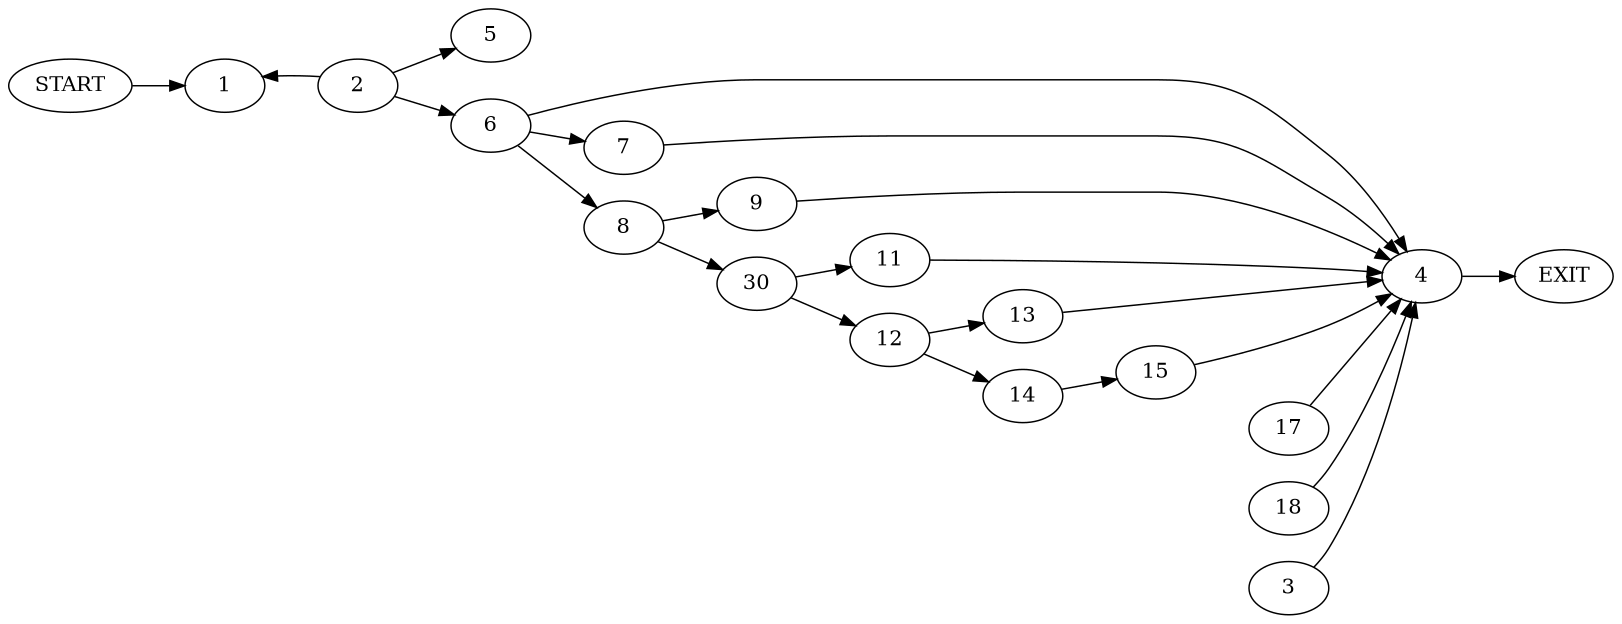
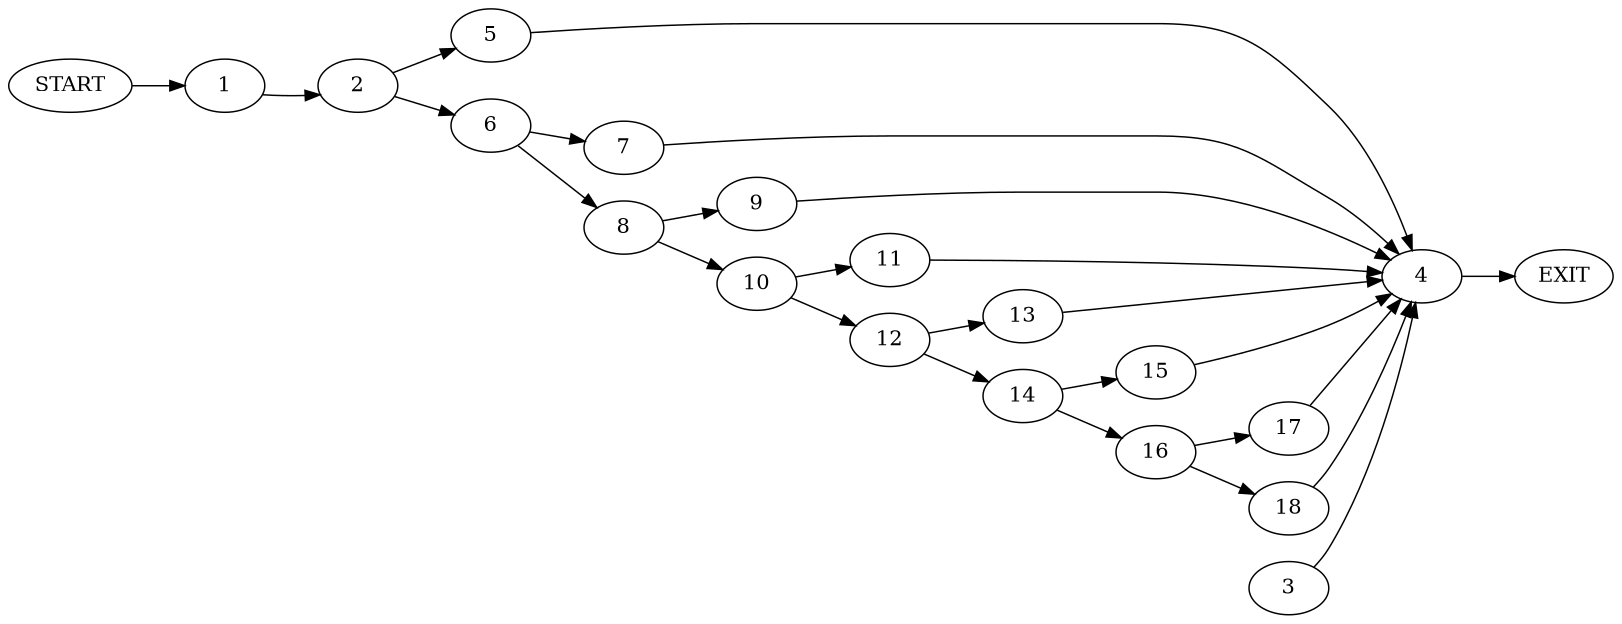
  digraph {
    rankdir=LR
    n1 [label=START]
    1
    2
    n4 [label=EXIT]
    5
    6
    3
    4
    7
    8
    9
-   10 [label=30]
+   10
    11
    12
    13
    14
    15
+   16
    17
    18
    n1 -> 1
-   2 -> 1
+   1 -> 2
    2 -> 5
    2 -> 6
-   6 -> 4
+   5 -> 4
    6 -> 7
    6 -> 8
    3 -> 4
    4 -> n4
    7 -> 4
    8 -> 9
    8 -> 10
    9 -> 4
    10 -> 11
    10 -> 12
    11 -> 4
    12 -> 13
    12 -> 14
    13 -> 4
    14 -> 15
+   14 -> 16
    15 -> 4
+   16 -> 17
+   16 -> 18
    17 -> 4
    18 -> 4
  }
